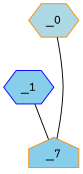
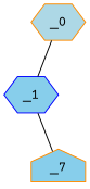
  graph {
    fontname="Courier Prime"
    node [color=darkorange fillcolor=skyblue fontname="Courier Prime" shape=hexagon style=filled]
    edge [fontname="Courier Prime"]
    _0 [fillcolor=lightblue x=1.56934 y=2.92545]
    _1 [color=blue x=1.5 y=0.49]
    n3 [label=_7 shape=house x=1.44407 y=1.18119]
-   _0 -- n3
+   _0 -- _1
    _1 -- n3
  }
